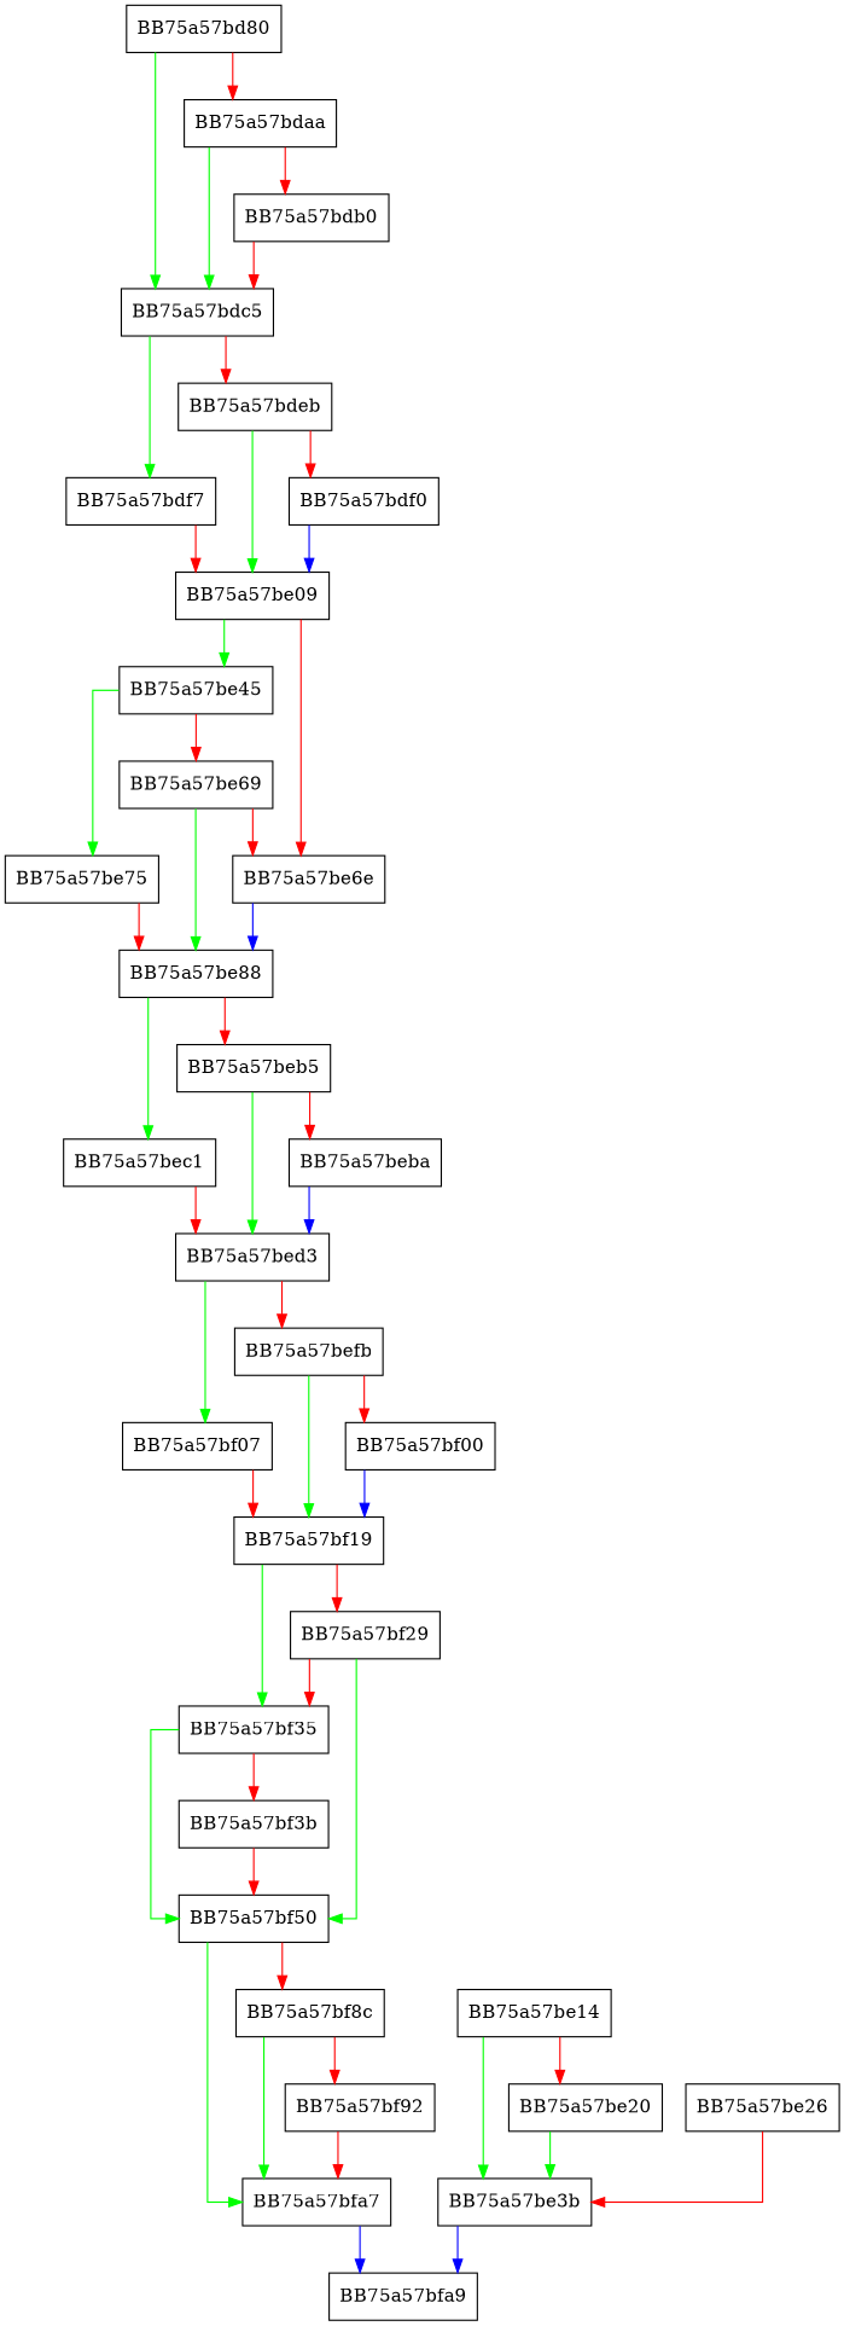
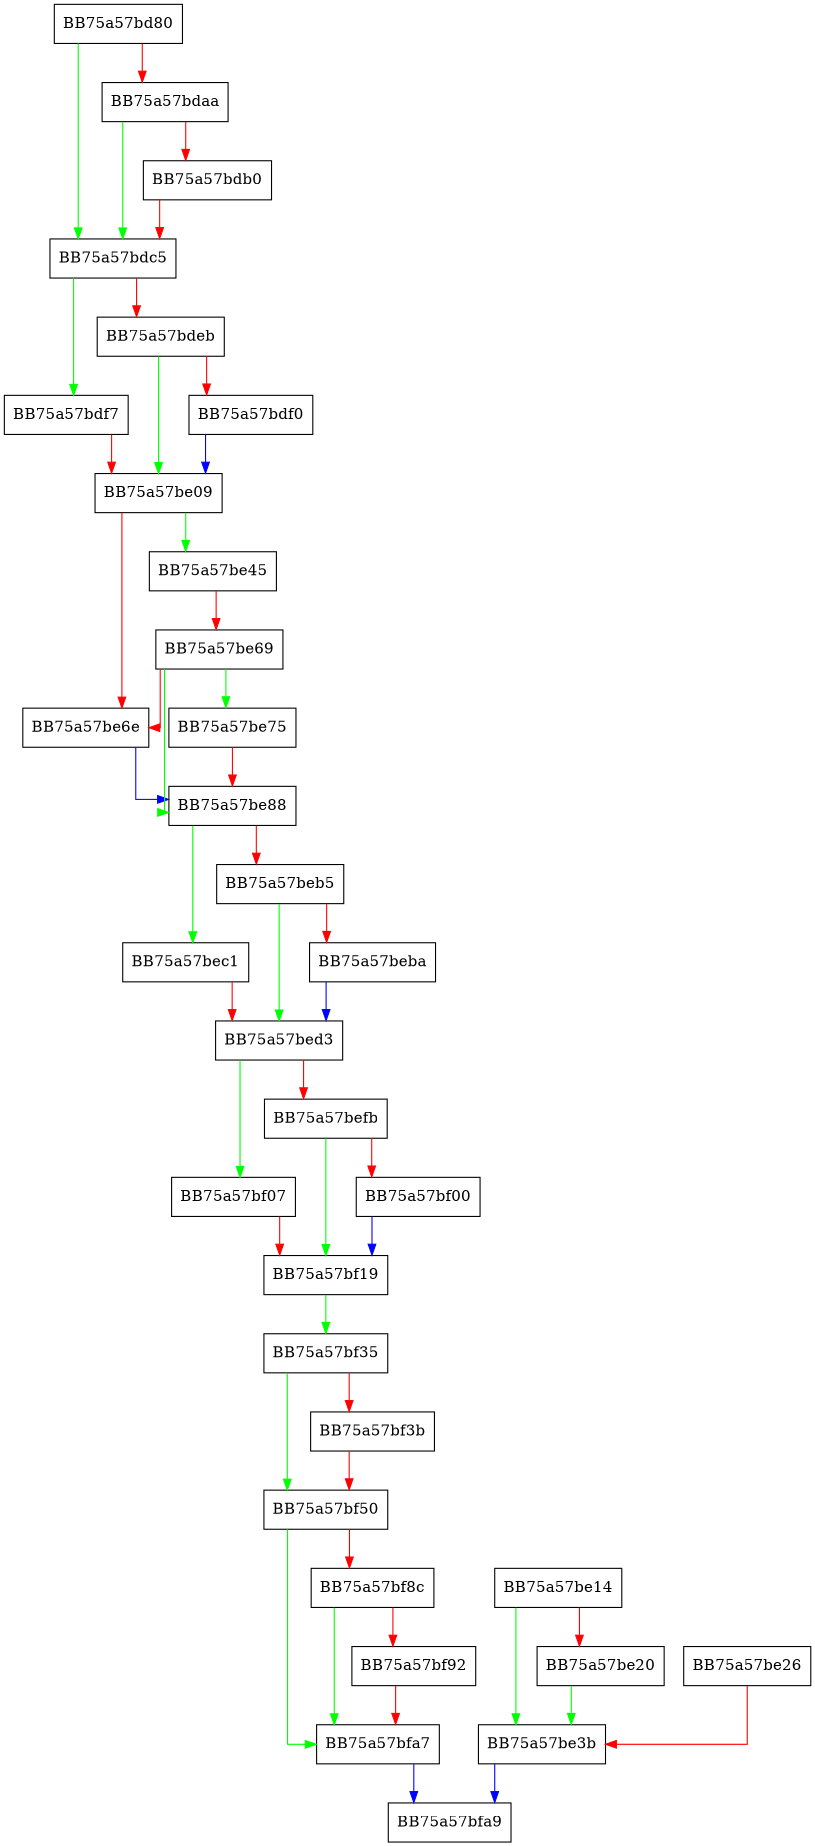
  digraph {
    fontname="DejaVu Serif"
    splines=ortho
    node [fontname="DejaVu Serif" shape=box]
    edge [color=red fontname="DejaVu Serif"]
    BB75a57bd80
    BB75a57bdc5
    BB75a57bdaa
    BB75a57bdf7
    BB75a57bdeb
    BB75a57bdb0
    BB75a57be09
    BB75a57bdf0
    BB75a57be45
    BB75a57be6e
    BB75a57be75
    BB75a57be69
    BB75a57be14
    BB75a57be3b
    BB75a57be20
    BB75a57be88
    BB75a57bfa9
    BB75a57be26
    BB75a57bec1
    BB75a57beb5
    BB75a57bed3
    BB75a57beba
    BB75a57bf07
    BB75a57befb
    BB75a57bf19
    BB75a57bf00
-   BB75a57bf29
    BB75a57bf35
    BB75a57bf50
    BB75a57bfa7
    BB75a57bf8c
    BB75a57bf92
    BB75a57bf3b
    BB75a57bd80 -> BB75a57bdc5 [color=green]
    BB75a57bd80 -> BB75a57bdaa
    BB75a57bdc5 -> BB75a57bdf7 [color=green]
    BB75a57bdc5 -> BB75a57bdeb
    BB75a57bdaa -> BB75a57bdc5 [color=green]
    BB75a57bdaa -> BB75a57bdb0
    BB75a57bdf7 -> BB75a57be09
    BB75a57bdeb -> BB75a57be09 [color=green]
    BB75a57bdeb -> BB75a57bdf0
    BB75a57bdb0 -> BB75a57bdc5
    BB75a57be09 -> BB75a57be45 [color=green]
    BB75a57be09 -> BB75a57be6e
    BB75a57bdf0 -> BB75a57be09 [color=blue]
-   BB75a57be45 -> BB75a57be75 [color=green]
+   BB75a57be69 -> BB75a57be75 [color=green]
    BB75a57be45 -> BB75a57be69
    BB75a57be6e -> BB75a57be88 [color=blue]
    BB75a57be75 -> BB75a57be88
    BB75a57be69 -> BB75a57be6e
    BB75a57be69 -> BB75a57be88 [color=green]
    BB75a57be14 -> BB75a57be3b [color=green]
    BB75a57be14 -> BB75a57be20
    BB75a57be3b -> BB75a57bfa9 [color=blue]
    BB75a57be20 -> BB75a57be3b [color=green]
    BB75a57be88 -> BB75a57bec1 [color=green]
    BB75a57be88 -> BB75a57beb5
    BB75a57be26 -> BB75a57be3b
    BB75a57bec1 -> BB75a57bed3
    BB75a57beb5 -> BB75a57bed3 [color=green]
    BB75a57beb5 -> BB75a57beba
    BB75a57bed3 -> BB75a57bf07 [color=green]
    BB75a57bed3 -> BB75a57befb
    BB75a57beba -> BB75a57bed3 [color=blue]
    BB75a57bf07 -> BB75a57bf19
    BB75a57befb -> BB75a57bf19 [color=green]
    BB75a57befb -> BB75a57bf00
-   BB75a57bf19 -> BB75a57bf29
    BB75a57bf19 -> BB75a57bf35 [color=green]
    BB75a57bf00 -> BB75a57bf19 [color=blue]
-   BB75a57bf29 -> BB75a57bf35
-   BB75a57bf29 -> BB75a57bf50 [color=green]
    BB75a57bf35 -> BB75a57bf50 [color=green]
    BB75a57bf35 -> BB75a57bf3b
    BB75a57bf50 -> BB75a57bfa7 [color=green]
    BB75a57bf50 -> BB75a57bf8c
    BB75a57bfa7 -> BB75a57bfa9 [color=blue]
    BB75a57bf8c -> BB75a57bfa7 [color=green]
    BB75a57bf8c -> BB75a57bf92
    BB75a57bf92 -> BB75a57bfa7
    BB75a57bf3b -> BB75a57bf50
  }
